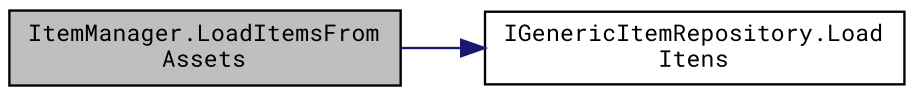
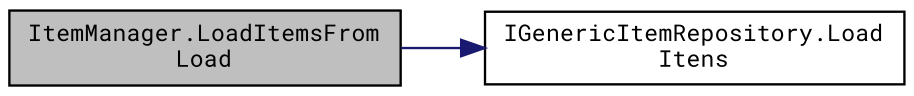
  digraph {
    rankdir=LR
    fontname="Roboto Mono"
    node [color=black fontname="Roboto Mono" fontsize=10 shape=record style=filled]
-   n1 [fillcolor=grey75 fontcolor=black height=0.2 label="ItemManager.LoadItemsFrom\lAssets" width=0.4]
+   n1 [fillcolor=grey75 fontcolor=black height=0.2 label="ItemManager.LoadItemsFrom\lLoad" width=0.4]
    n2 [fillcolor=white height=0.2 label="IGenericItemRepository.Load\lItens" width=0.4]
    n1 -> n2 [color=midnightblue fontname="Roboto Mono" fontsize=10 labelfontname=Helvetica labelfontsize=10 style=solid]
  }
